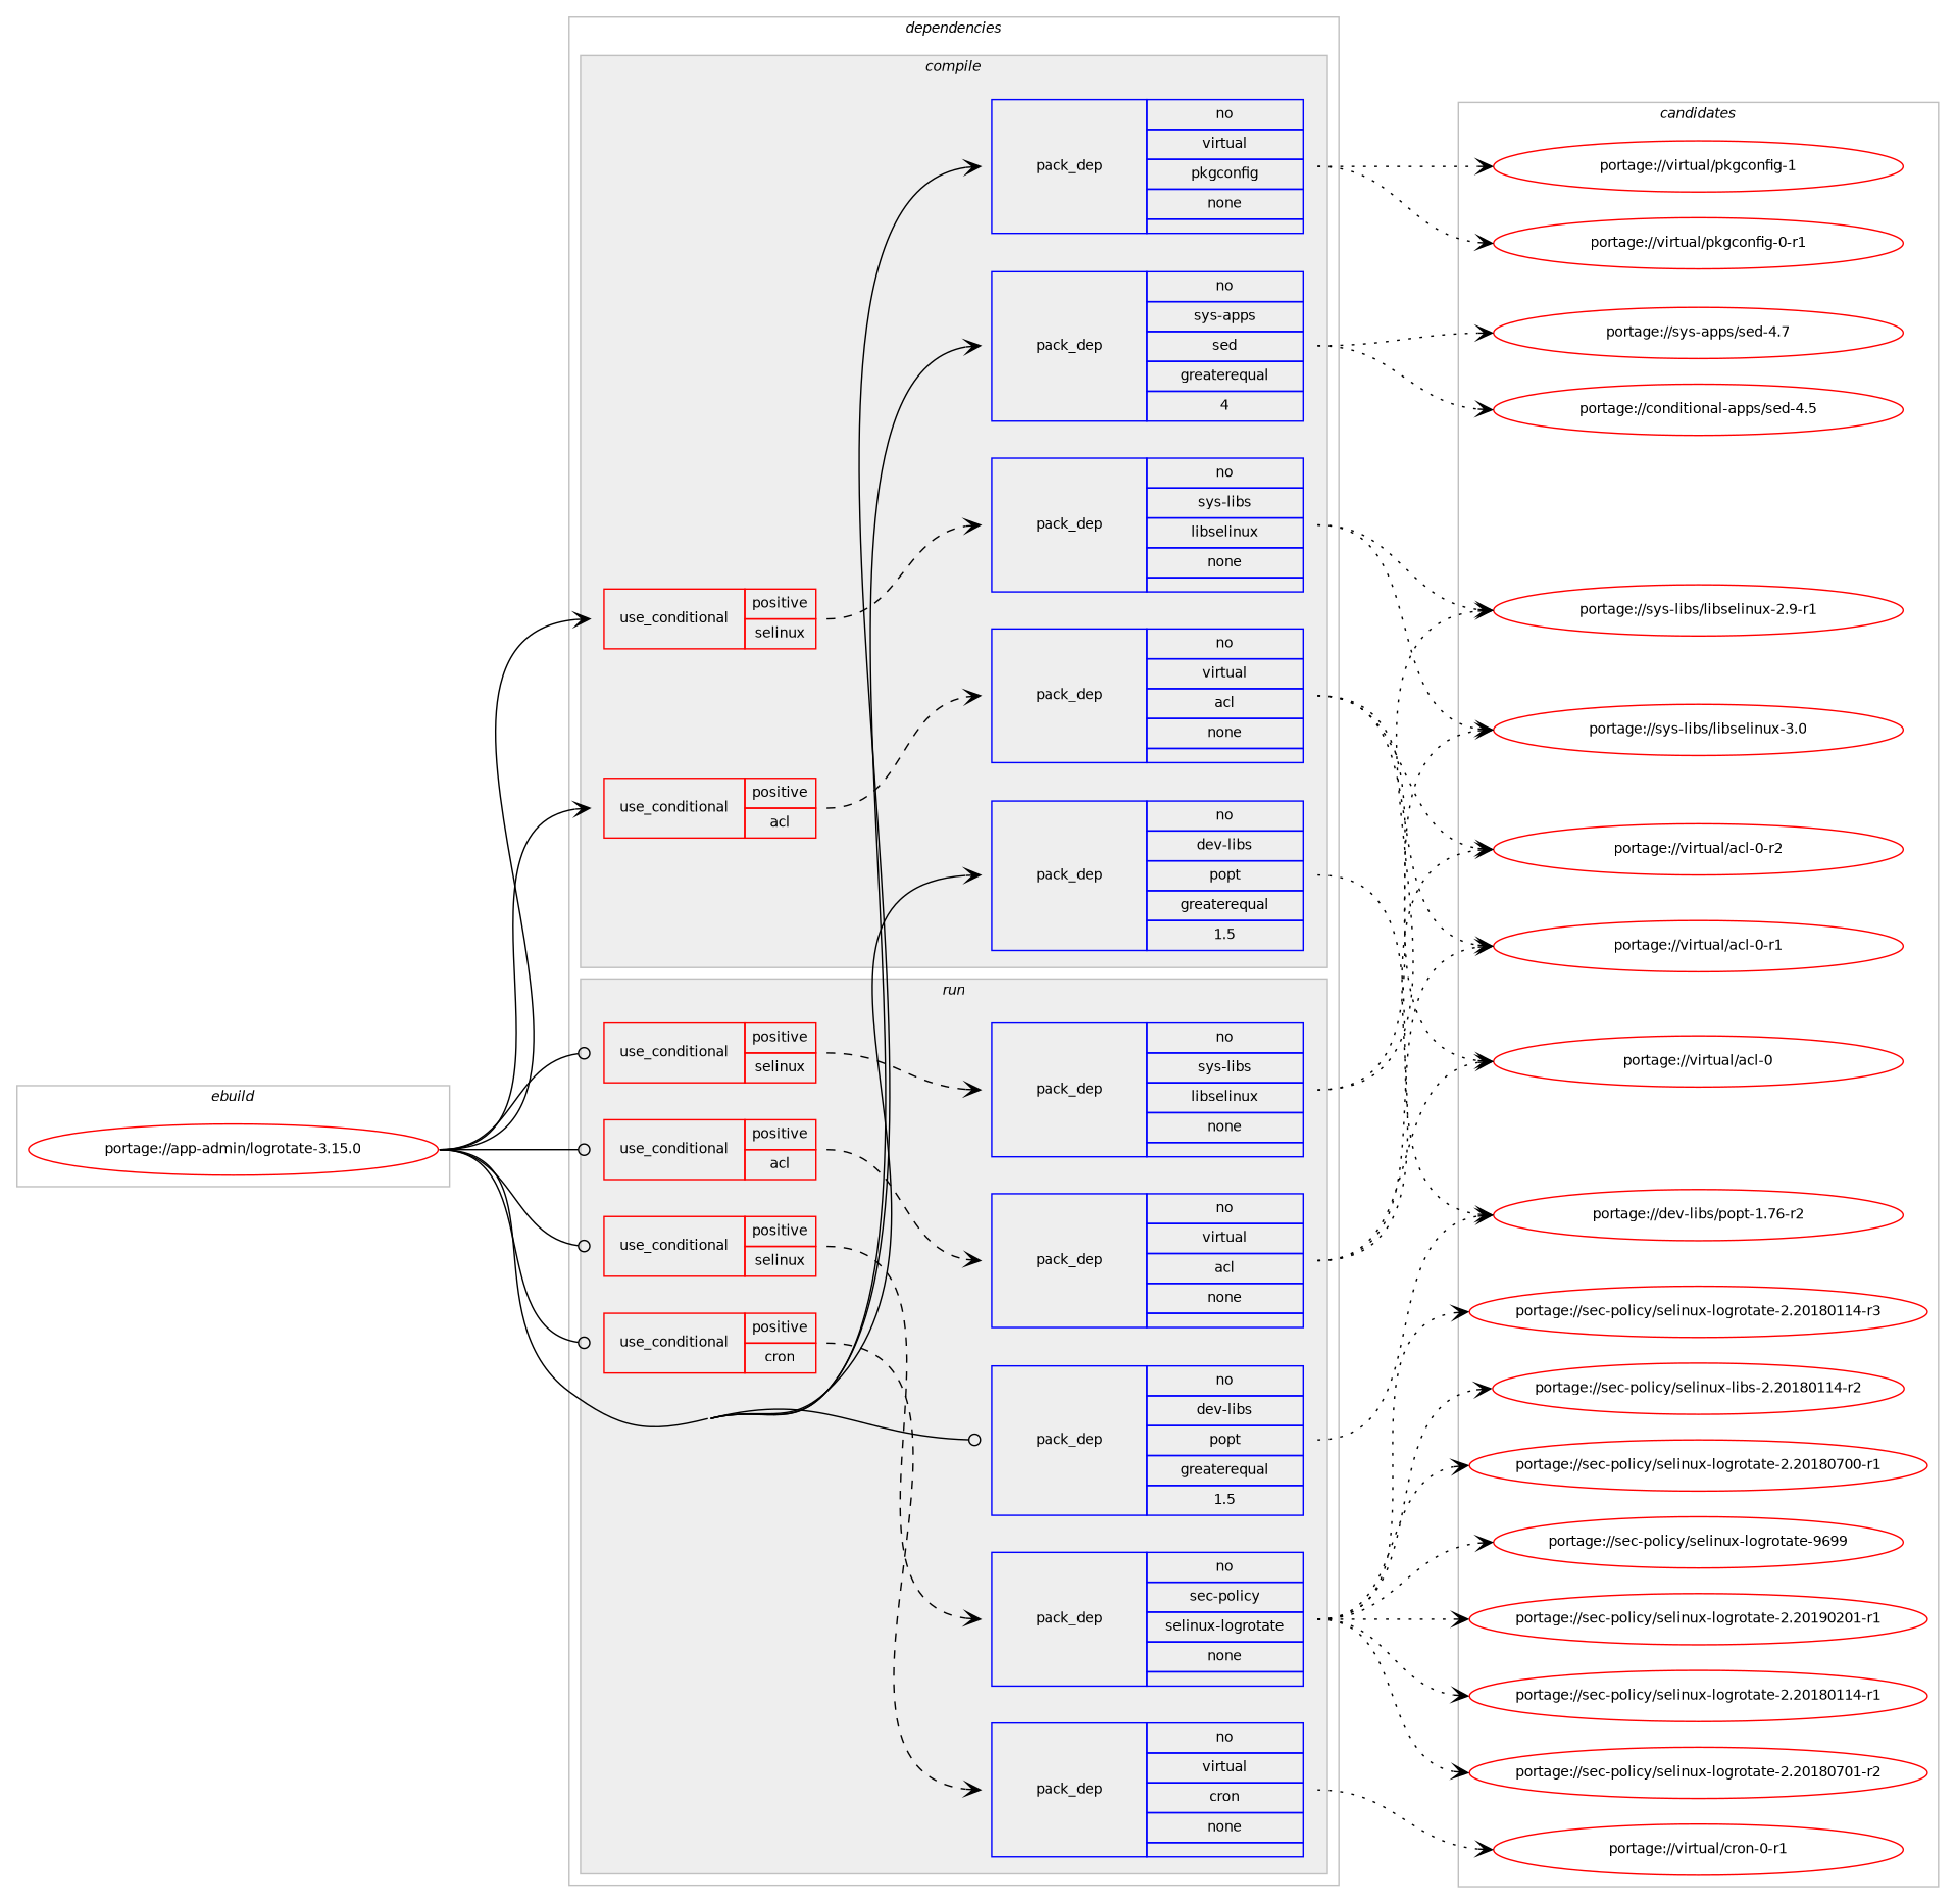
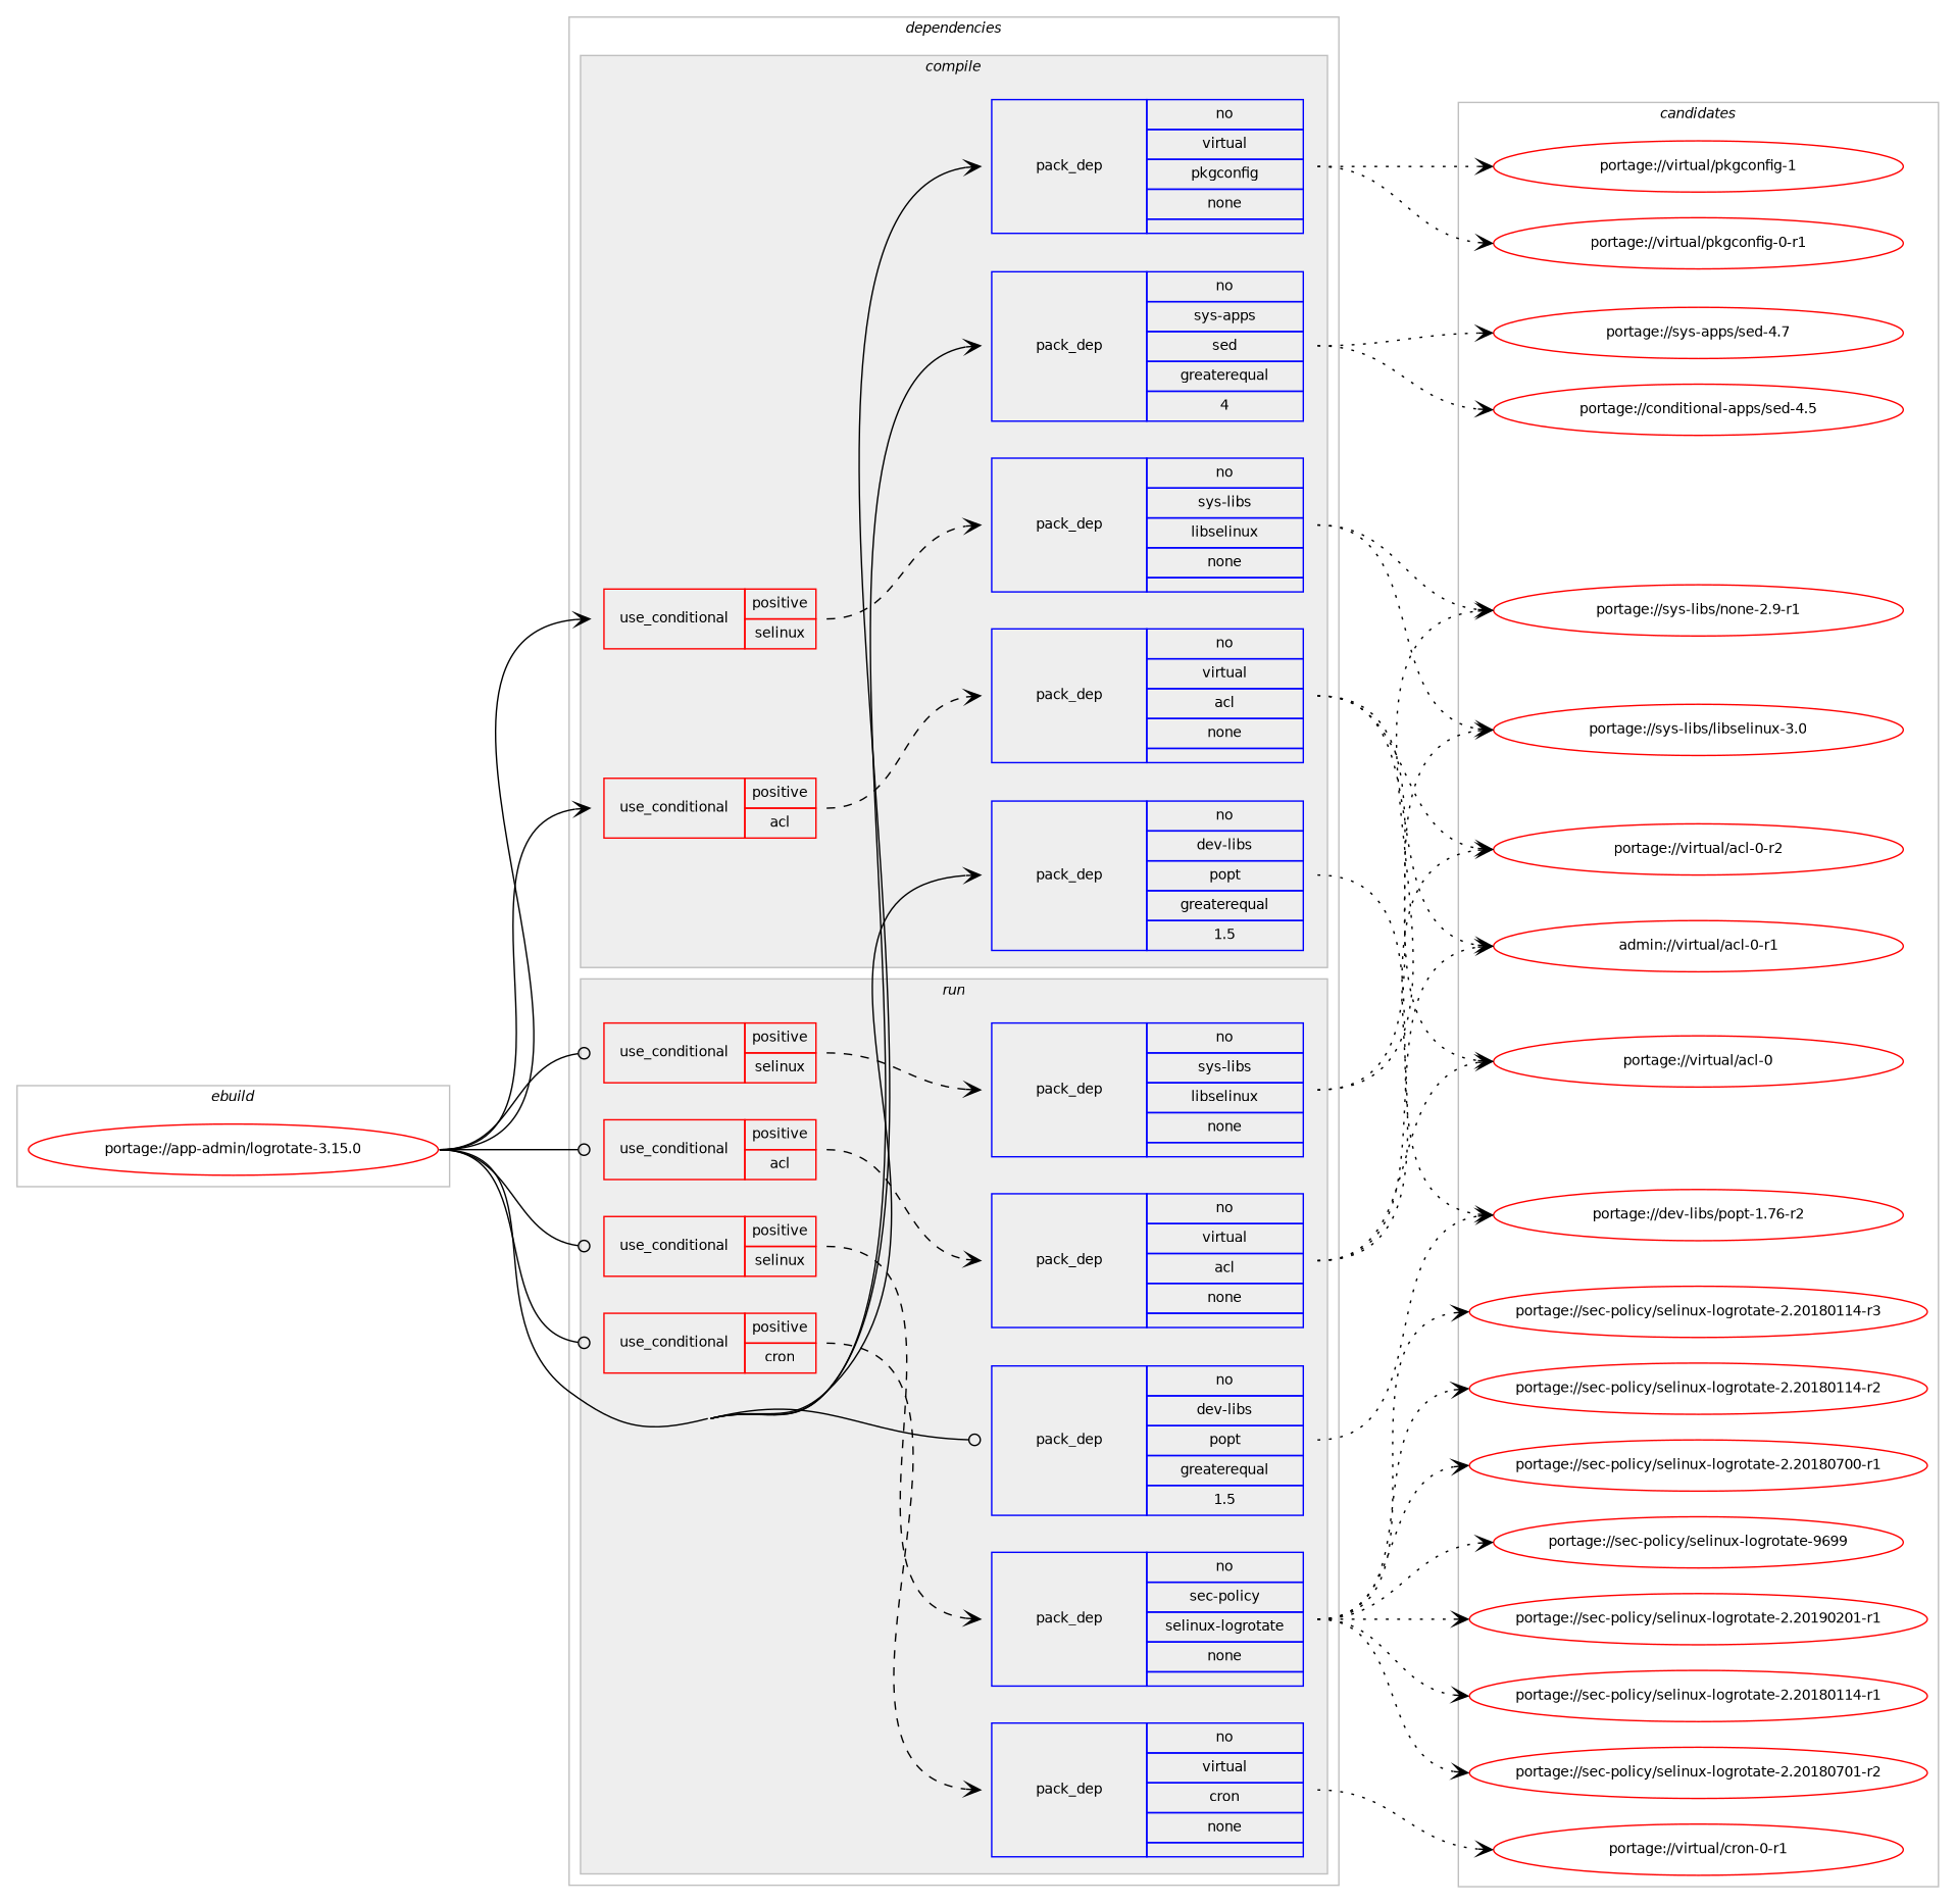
  digraph {
    compound=true
    concentrate=true
    fontname=Helvetica
    fontsize=10
    newrank=true
    rankdir=LR
    ranksep=1.5
    node [color=red fontname=Helvetica fontsize=10]
    edge [arrowhead=vee headport=w style=dotted tailport=e weight=100]
    n1 [label="portage://app-admin/logrotate-3.15.0" width=4]
    n2 [color=blue label=<<TABLE BORDER="0" CELLBORDER="1" CELLSPACING="0" CELLPADDING="4" WIDTH="220"><TR><TD ROWSPAN="6" CELLPADDING="30">pack_dep</TD></TR><TR><TD WIDTH="110">no</TD></TR><TR><TD>virtual</TD></TR><TR><TD>acl</TD></TR><TR><TD>none</TD></TR><TR><TD></TD></TR></TABLE>> shape=none]
    n3 [label=<<TABLE BORDER="0" CELLBORDER="1" CELLSPACING="0" CELLPADDING="4"><TR><TD ROWSPAN="3" CELLPADDING="10">use_conditional</TD></TR><TR><TD>positive</TD></TR><TR><TD>acl</TD></TR></TABLE>> shape=none]
    n4 [color=blue label=<<TABLE BORDER="0" CELLBORDER="1" CELLSPACING="0" CELLPADDING="4" WIDTH="220"><TR><TD ROWSPAN="6" CELLPADDING="30">pack_dep</TD></TR><TR><TD WIDTH="110">no</TD></TR><TR><TD>sys-libs</TD></TR><TR><TD>libselinux</TD></TR><TR><TD>none</TD></TR><TR><TD></TD></TR></TABLE>> shape=none]
    n5 [label=<<TABLE BORDER="0" CELLBORDER="1" CELLSPACING="0" CELLPADDING="4"><TR><TD ROWSPAN="3" CELLPADDING="10">use_conditional</TD></TR><TR><TD>positive</TD></TR><TR><TD>selinux</TD></TR></TABLE>> shape=none]
    n6 [color=blue label=<<TABLE BORDER="0" CELLBORDER="1" CELLSPACING="0" CELLPADDING="4" WIDTH="220"><TR><TD ROWSPAN="6" CELLPADDING="30">pack_dep</TD></TR><TR><TD WIDTH="110">no</TD></TR><TR><TD>dev-libs</TD></TR><TR><TD>popt</TD></TR><TR><TD>greaterequal</TD></TR><TR><TD>1.5</TD></TR></TABLE>> shape=none]
    n7 [color=blue label=<<TABLE BORDER="0" CELLBORDER="1" CELLSPACING="0" CELLPADDING="4" WIDTH="220"><TR><TD ROWSPAN="6" CELLPADDING="30">pack_dep</TD></TR><TR><TD WIDTH="110">no</TD></TR><TR><TD>sys-apps</TD></TR><TR><TD>sed</TD></TR><TR><TD>greaterequal</TD></TR><TR><TD>4</TD></TR></TABLE>> shape=none]
    n8 [color=blue label=<<TABLE BORDER="0" CELLBORDER="1" CELLSPACING="0" CELLPADDING="4" WIDTH="220"><TR><TD ROWSPAN="6" CELLPADDING="30">pack_dep</TD></TR><TR><TD WIDTH="110">no</TD></TR><TR><TD>virtual</TD></TR><TR><TD>pkgconfig</TD></TR><TR><TD>none</TD></TR><TR><TD></TD></TR></TABLE>> shape=none]
    n9 [color=blue label=<<TABLE BORDER="0" CELLBORDER="1" CELLSPACING="0" CELLPADDING="4" WIDTH="220"><TR><TD ROWSPAN="6" CELLPADDING="30">pack_dep</TD></TR><TR><TD WIDTH="110">no</TD></TR><TR><TD>virtual</TD></TR><TR><TD>acl</TD></TR><TR><TD>none</TD></TR><TR><TD></TD></TR></TABLE>> shape=none]
    n10 [label=<<TABLE BORDER="0" CELLBORDER="1" CELLSPACING="0" CELLPADDING="4"><TR><TD ROWSPAN="3" CELLPADDING="10">use_conditional</TD></TR><TR><TD>positive</TD></TR><TR><TD>acl</TD></TR></TABLE>> shape=none]
    n11 [color=blue label=<<TABLE BORDER="0" CELLBORDER="1" CELLSPACING="0" CELLPADDING="4" WIDTH="220"><TR><TD ROWSPAN="6" CELLPADDING="30">pack_dep</TD></TR><TR><TD WIDTH="110">no</TD></TR><TR><TD>virtual</TD></TR><TR><TD>cron</TD></TR><TR><TD>none</TD></TR><TR><TD></TD></TR></TABLE>> shape=none]
    n12 [label=<<TABLE BORDER="0" CELLBORDER="1" CELLSPACING="0" CELLPADDING="4"><TR><TD ROWSPAN="3" CELLPADDING="10">use_conditional</TD></TR><TR><TD>positive</TD></TR><TR><TD>cron</TD></TR></TABLE>> shape=none]
    n13 [color=blue label=<<TABLE BORDER="0" CELLBORDER="1" CELLSPACING="0" CELLPADDING="4" WIDTH="220"><TR><TD ROWSPAN="6" CELLPADDING="30">pack_dep</TD></TR><TR><TD WIDTH="110">no</TD></TR><TR><TD>sec-policy</TD></TR><TR><TD>selinux-logrotate</TD></TR><TR><TD>none</TD></TR><TR><TD></TD></TR></TABLE>> shape=none]
    n14 [label=<<TABLE BORDER="0" CELLBORDER="1" CELLSPACING="0" CELLPADDING="4"><TR><TD ROWSPAN="3" CELLPADDING="10">use_conditional</TD></TR><TR><TD>positive</TD></TR><TR><TD>selinux</TD></TR></TABLE>> shape=none]
    n15 [color=blue label=<<TABLE BORDER="0" CELLBORDER="1" CELLSPACING="0" CELLPADDING="4" WIDTH="220"><TR><TD ROWSPAN="6" CELLPADDING="30">pack_dep</TD></TR><TR><TD WIDTH="110">no</TD></TR><TR><TD>sys-libs</TD></TR><TR><TD>libselinux</TD></TR><TR><TD>none</TD></TR><TR><TD></TD></TR></TABLE>> shape=none]
    n16 [label=<<TABLE BORDER="0" CELLBORDER="1" CELLSPACING="0" CELLPADDING="4"><TR><TD ROWSPAN="3" CELLPADDING="10">use_conditional</TD></TR><TR><TD>positive</TD></TR><TR><TD>selinux</TD></TR></TABLE>> shape=none]
    n17 [color=blue label=<<TABLE BORDER="0" CELLBORDER="1" CELLSPACING="0" CELLPADDING="4" WIDTH="220"><TR><TD ROWSPAN="6" CELLPADDING="30">pack_dep</TD></TR><TR><TD WIDTH="110">no</TD></TR><TR><TD>dev-libs</TD></TR><TR><TD>popt</TD></TR><TR><TD>greaterequal</TD></TR><TR><TD>1.5</TD></TR></TABLE>> shape=none]
    n18 [label="portage://sys-libs/libselinux-3.0" width=4]
-   n19 [label="portage://sys-libs/libselinux-2.9-r1" width=4]
+   n19 [label="portage://sys-libs/none-2.9-r1" width=4]
    n20 [label="portage://virtual/acl-0-r2" width=4]
-   n21 [label="portage://virtual/acl-0-r1" width=4]
+   n21 [label="admin://virtual/acl-0-r1" width=4]
    n22 [label="portage://virtual/acl-0" width=4]
    n23 [label="portage://dev-libs/popt-1.76-r2" width=4]
    n24 [label="portage://sys-apps/sed-4.7" width=4]
    n25 [label="portage://conditional-apps/sed-4.5" width=4]
    n26 [label="portage://virtual/pkgconfig-1" width=4]
    n27 [label="portage://virtual/pkgconfig-0-r1" width=4]
    n28 [label="portage://virtual/cron-0-r1" width=4]
    n29 [label="portage://sec-policy/selinux-logrotate-9699" width=4]
    n30 [label="portage://sec-policy/selinux-logrotate-2.20190201-r1" width=4]
    n31 [label="portage://sec-policy/selinux-logrotate-2.20180701-r2" width=4]
    n32 [label="portage://sec-policy/selinux-logrotate-2.20180700-r1" width=4]
    n33 [label="portage://sec-policy/selinux-logrotate-2.20180114-r3" width=4]
-   n34 [label="portage://sec-policy/selinux-libs-2.20180114-r2" width=4]
+   n34 [label="portage://sec-policy/selinux-logrotate-2.20180114-r2" width=4]
    n35 [label="portage://sec-policy/selinux-logrotate-2.20180114-r1" width=4]
    subgraph cluster_1 {
      color=gray
      label=<<i>ebuild</i>>
      n1
    }
    subgraph cluster_2 {
      color=gray
      label=<<i>dependencies</i>>
      subgraph cluster_3 {
        color=gray
        fillcolor="#eeeeee"
        label=<<i>compile</i>>
        style=filled
        subgraph sub_4 {
          color=gray
          fillcolor="#eeeeee"
          label=<<i>compile</i>>
          style=filled
          n3
          subgraph sub_5 {
            color=gray
            fillcolor="#eeeeee"
            label=<<i>compile</i>>
            style=filled
            n2
          }
        }
        subgraph sub_6 {
          color=gray
          fillcolor="#eeeeee"
          label=<<i>compile</i>>
          style=filled
          n5
          subgraph sub_7 {
            color=gray
            fillcolor="#eeeeee"
            label=<<i>compile</i>>
            style=filled
            n4
          }
        }
        subgraph sub_8 {
          color=gray
          fillcolor="#eeeeee"
          label=<<i>compile</i>>
          style=filled
          n6
        }
        subgraph sub_9 {
          color=gray
          fillcolor="#eeeeee"
          label=<<i>compile</i>>
          style=filled
          n7
        }
        subgraph sub_10 {
          color=gray
          fillcolor="#eeeeee"
          label=<<i>compile</i>>
          style=filled
          n8
        }
      }
      subgraph cluster_11 {
        color=gray
        fillcolor="#eeeeee"
        label=<<i>compile and run</i>>
        style=filled
      }
      subgraph cluster_12 {
        color=gray
        fillcolor="#eeeeee"
        label=<<i>run</i>>
        style=filled
        subgraph sub_13 {
          color=gray
          fillcolor="#eeeeee"
          label=<<i>run</i>>
          style=filled
          n10
          subgraph sub_14 {
            color=gray
            fillcolor="#eeeeee"
            label=<<i>run</i>>
            style=filled
            n9
          }
        }
        subgraph sub_15 {
          color=gray
          fillcolor="#eeeeee"
          label=<<i>run</i>>
          style=filled
          n12
          subgraph sub_16 {
            color=gray
            fillcolor="#eeeeee"
            label=<<i>run</i>>
            style=filled
            n11
          }
        }
        subgraph sub_17 {
          color=gray
          fillcolor="#eeeeee"
          label=<<i>run</i>>
          style=filled
          n14
          subgraph sub_18 {
            color=gray
            fillcolor="#eeeeee"
            label=<<i>run</i>>
            style=filled
            n13
          }
        }
        subgraph sub_19 {
          color=gray
          fillcolor="#eeeeee"
          label=<<i>run</i>>
          style=filled
          n16
          subgraph sub_20 {
            color=gray
            fillcolor="#eeeeee"
            label=<<i>run</i>>
            style=filled
            n15
          }
        }
        subgraph sub_21 {
          color=gray
          fillcolor="#eeeeee"
          label=<<i>run</i>>
          style=filled
          n17
        }
      }
    }
    subgraph cluster_22 {
      color=gray
      label=<<i>candidates</i>>
      rank=same
      subgraph sub_23 {
        color=black
        label=<<i>candidates</i>>
        nodesep=1
        rank=same
        n18
        n19
      }
      subgraph sub_24 {
        color=black
        label=<<i>candidates</i>>
        nodesep=1
        rank=same
        n20
        n21
        n22
      }
      subgraph sub_25 {
        color=black
        label=<<i>candidates</i>>
        nodesep=1
        rank=same
        n23
      }
      subgraph sub_26 {
        color=black
        label=<<i>candidates</i>>
        nodesep=1
        rank=same
        n24
        n25
      }
      subgraph sub_27 {
        color=black
        label=<<i>candidates</i>>
        nodesep=1
        rank=same
        n26
        n27
      }
      subgraph sub_28 {
        color=black
        label=<<i>candidates</i>>
        nodesep=1
        rank=same
        n20
        n21
        n22
      }
      subgraph sub_29 {
        color=black
        label=<<i>candidates</i>>
        nodesep=1
        rank=same
        n28
      }
      subgraph sub_30 {
        color=black
        label=<<i>candidates</i>>
        nodesep=1
        rank=same
        n23
      }
      subgraph sub_31 {
        color=black
        label=<<i>candidates</i>>
        nodesep=1
        rank=same
        n29
        n30
        n31
        n32
        n33
        n34
        n35
      }
      subgraph sub_32 {
        color=black
        label=<<i>candidates</i>>
        nodesep=1
        rank=same
        n18
        n19
      }
    }
    n1 -> n3 [style=solid weight=20]
    n1 -> n5 [style=solid weight=20]
    n1 -> n6 [style=solid weight=20]
    n1 -> n7 [style=solid weight=20]
    n1 -> n8 [style=solid weight=20]
    n1 -> n10 [arrowhead=odot style=solid weight=20]
    n1 -> n12 [arrowhead=odot style=solid weight=20]
    n1 -> n14 [arrowhead=odot style=solid weight=20]
    n1 -> n16 [arrowhead=odot style=solid weight=20]
    n1 -> n17 [arrowhead=odot style=solid weight=20]
    n2 -> n20
    n2 -> n21
    n2 -> n22
    n3 -> n2 [style=dashed weight=20]
    n4 -> n18
    n4 -> n19
    n5 -> n4 [style=dashed weight=20]
    n6 -> n23
    n7 -> n24
    n7 -> n25
    n8 -> n26
    n8 -> n27
    n9 -> n20
    n9 -> n21
    n9 -> n22
    n10 -> n9 [style=dashed weight=20]
    n11 -> n28
    n12 -> n11 [style=dashed weight=20]
    n13 -> n29
    n13 -> n30
    n13 -> n31
    n13 -> n32
    n13 -> n33
    n13 -> n34
    n13 -> n35
    n14 -> n13 [style=dashed weight=20]
    n15 -> n18
    n15 -> n19
    n16 -> n15 [style=dashed weight=20]
    n17 -> n23
  }
